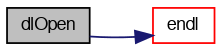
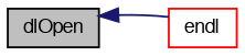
  digraph {
    rankdir=LR
    node [fontname=FreeSans fontsize=10 shape=record]
    n1 [color=black fillcolor=grey75 fontcolor=black height=0.2 label=dlOpen style=filled width=0.4]
    n2 [color=red height=0.2 label=endl width=0.4]
-   n1 -> n2 [color=midnightblue fontname=FreeSans fontsize=10 labelfontname=FreeSans labelfontsize=10 style=solid]
+   n2 -> n1 [color=midnightblue fontname=FreeSans fontsize=10 labelfontname=FreeSans labelfontsize=10 style=solid]
  }
